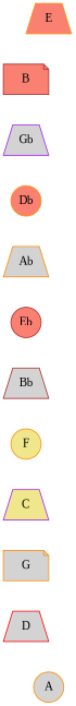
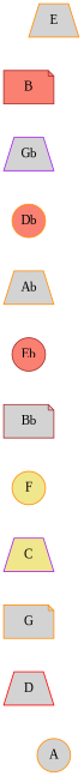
  graph {
    fontname="Liberation Serif"
    mindist=.1
    node [color=darkorange fillcolor=lightgrey fontname="Liberation Serif" margin=0 shape=trapezium style=filled]
    edge [fontname="Liberation Serif" style=invis]
-   E [fillcolor=salmon]
+   E
    B [color=brown fillcolor=salmon shape=note]
    Gb [color=purple]
    Db [fillcolor=salmon shape=circle]
    Ab
    Eb [color=brown fillcolor=salmon shape=circle]
-   Bb [color=brown]
+   Bb [color=brown shape=note]
    F [fillcolor=khaki shape=circle]
    C [color=purple fillcolor=khaki]
    G [shape=note]
    D [color=red]
    A [shape=circle]
    subgraph sub_1 {
      E
      B
      Gb
      Db
      Ab
      Eb
      Bb
      F
      C
      G
      D
      A
    }
    E -- B
    B -- Gb
    Gb -- Db
    Db -- Ab
    Ab -- Eb
    Eb -- Bb
    Bb -- F
    F -- C
    C -- G
    G -- D
    D -- A
    A -- E
  }
